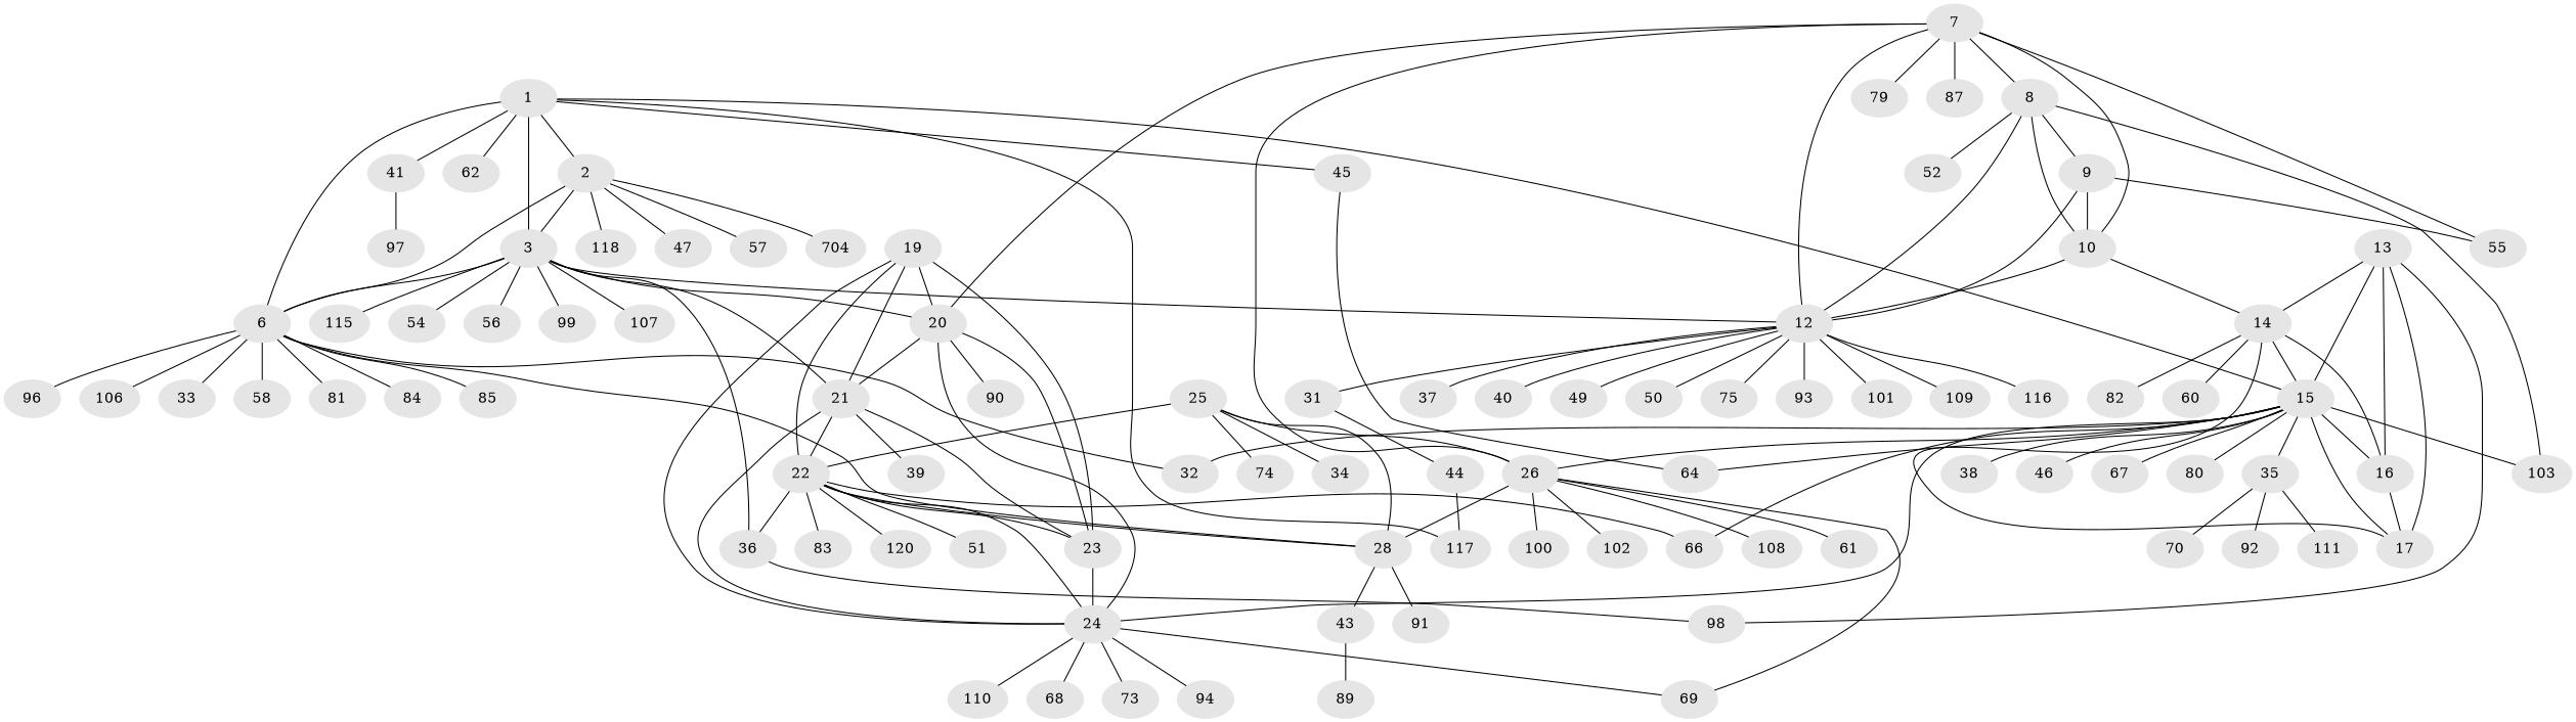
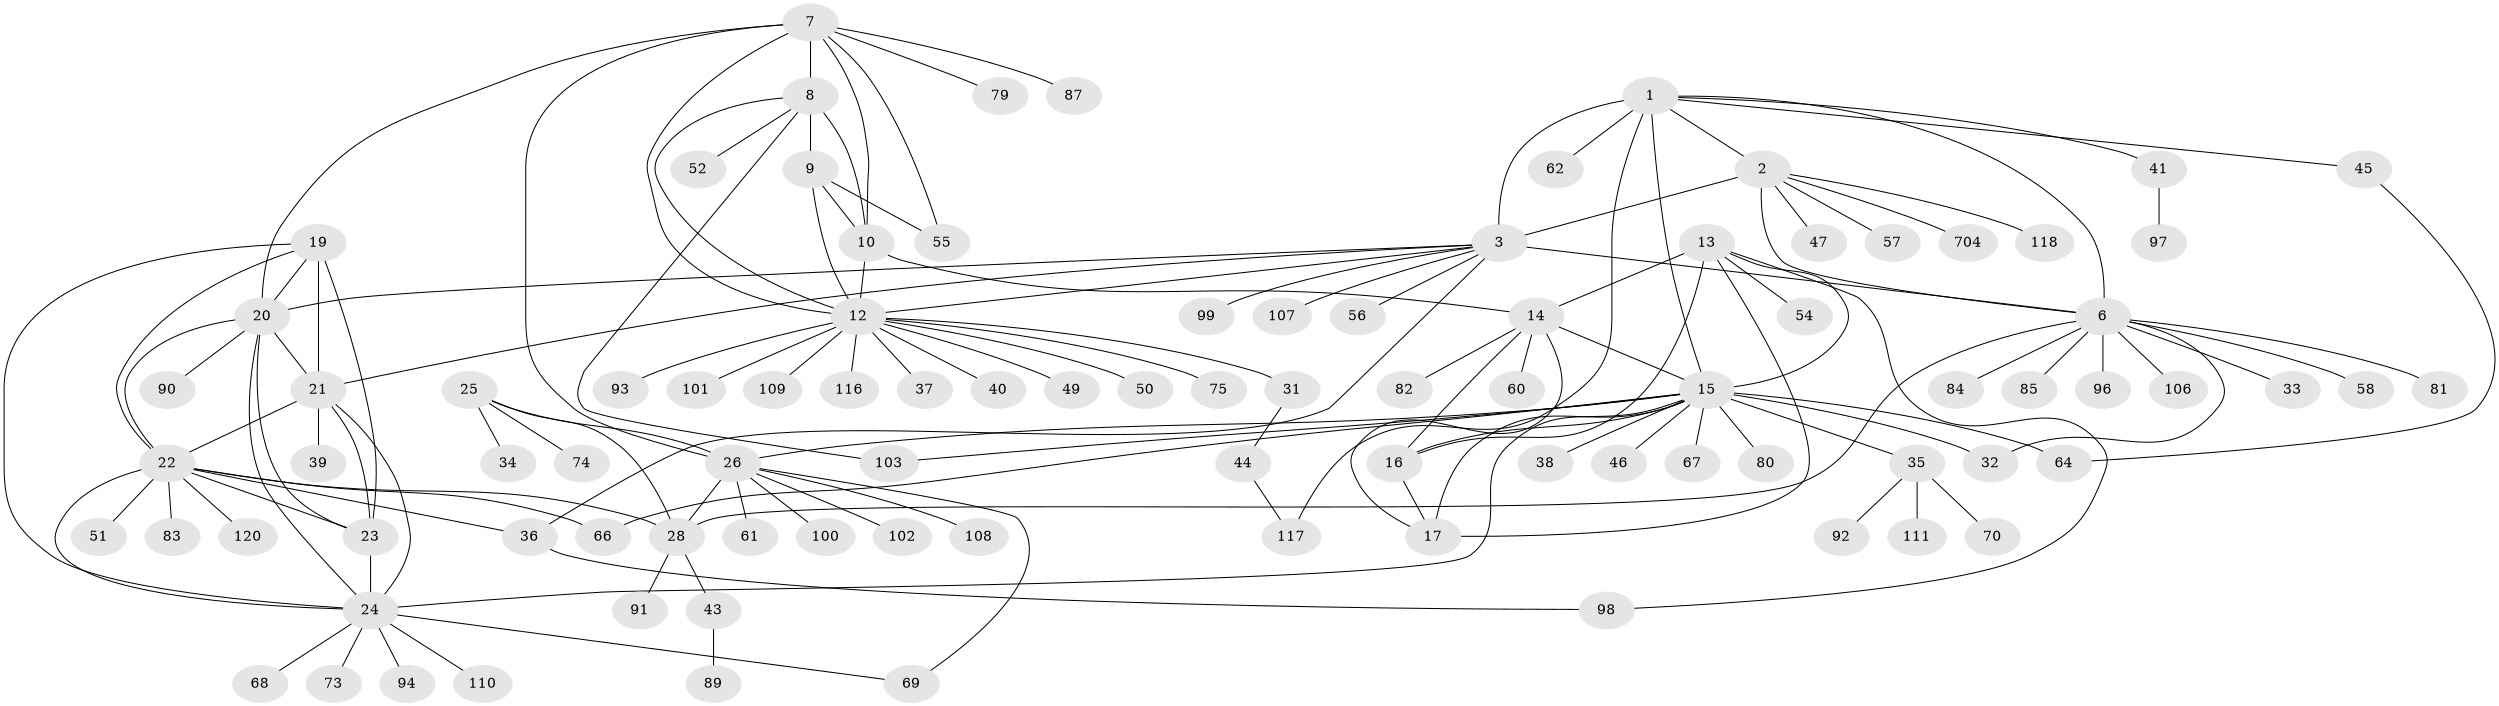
  graph {
    node [color=gray90 style=filled]
    1 [super="+5"]
    2 [super="+88"]
    3 [super="+4"]
    6 [super="+48"]
    15 [super="+63"]
    41
    45 [super="+119"]
    62
    117
    47
    57
    n12 [label=704]
    n13 [label=118]
    12 [super="+53"]
    20 [super="+72"]
    21 [super="+42"]
    36
    56
    99
    107
-   115
    28 [super="+29"]
    32
    33
    58
    81
    84
    85
    96
    106
    26 [super="+27"]
    103
    16
    17 [super="+86"]
    24 [super="+71"]
    35 [super="+113"]
    38
    46
    64
    66
    67
    80
    97
    31
    37
    40
    49
    50
    75
    93
    101
    109
    116
    22 [super="+76"]
    23 [super="+65"]
    90 [super="+105"]
    39
    98
    43 [super="+77"]
    91
    7 [super="+112"]
    8 [super="+11"]
    10
    79
    87
    55
    9 [super="+52"]
    n68 [label=52]
    14 [super="+118"]
    69
    61
    100
    102
    108
    60
    82 [super="+95"]
    44 [super="+78"]
    13 [super="+18"]
    54
    68
    73
    94
    110
    70
    92
    111
    19
    51
    83
    120
    25 [super="+30"]
    34
    74
    89
    1 -- 2 [weight=2]
    1 -- 3 [weight=4]
    1 -- 6 [weight=2]
    1 -- 15
    1 -- 41
    1 -- 45
    1 -- 62
    1 -- 117
    2 -- 3 [weight=2]
    2 -- 6
    2 -- 47
    2 -- 57
    2 -- n12
    2 -- n13
    3 -- 6 [weight=2]
    3 -- 12
    3 -- 20
    3 -- 21
    3 -- 36
    3 -- 56
    3 -- 99
    3 -- 107
-   3 -- 115
    6 -- 28
    6 -- 32
    6 -- 33
    6 -- 58
    6 -- 81
    6 -- 84
    6 -- 85
    6 -- 96
    6 -- 106
    15 -- 32
    15 -- 26
    15 -- 103
    15 -- 16
    15 -- 17
    15 -- 24
    15 -- 35
    15 -- 38
    15 -- 46
    15 -- 64
    15 -- 66
    15 -- 67
    15 -- 80
    41 -- 97
    45 -- 64
    12 -- 31
    12 -- 37
    12 -- 40
    12 -- 49
    12 -- 50
    12 -- 75
    12 -- 93
    12 -- 101
    12 -- 109
    12 -- 116
    20 -- 21
    20 -- 24
-   25 -- 22
+   20 -- 22
    20 -- 23
    20 -- 90
    21 -- 24
    21 -- 22
    21 -- 23
    21 -- 39
    36 -- 98
    28 -- 43
    28 -- 91
    26 -- 28 [weight=4]
    26 -- 69
    26 -- 61
    26 -- 100
    26 -- 102
    26 -- 108
    16 -- 17
    24 -- 69
    24 -- 68
    24 -- 73
    24 -- 94
    24 -- 110
    35 -- 70
    35 -- 92
    35 -- 111
    31 -- 44
    22 -- 36
    22 -- 28
    22 -- 24
    22 -- 66
    22 -- 23
    22 -- 51
    22 -- 83
    22 -- 120
    23 -- 24
    43 -- 89
    7 -- 12
    7 -- 20
    7 -- 26
    7 -- 8 [weight=2]
    7 -- 10
    7 -- 79
    7 -- 87
    7 -- 55
    8 -- 12 [weight=2]
    8 -- 103
    8 -- 10 [weight=2]
    8 -- 9 [weight=2]
    8 -- n68
    10 -- 12
    10 -- 14
    9 -- 12
    9 -- 10
    9 -- 55
    14 -- 15
    14 -- 16
    14 -- 17
    14 -- 60
    14 -- 82
    44 -- 117
    13 -- 15 [weight=2]
    13 -- 16 [weight=2]
    13 -- 17 [weight=2]
    13 -- 98
    13 -- 14 [weight=2]
-   3 -- 54
+   13 -- 54
    19 -- 20
    19 -- 21
    19 -- 24
    19 -- 22
    19 -- 23
    25 -- 28 [weight=4]
    25 -- 26 [weight=4]
    25 -- 34
    25 -- 74
  }
